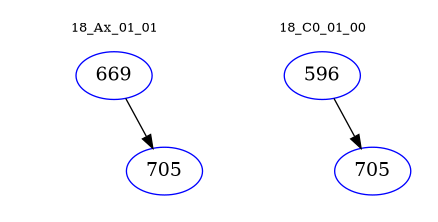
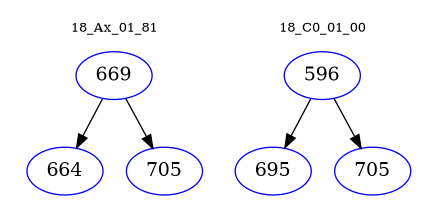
  digraph {
    node [color=blue]
    edge [color=black]
    n1 [label=669]
+   n2 [label=664]
    n3 [label=705]
    n4 [label=596]
+   n5 [label=695]
    n6 [label=705]
    subgraph cluster_1 {
      color=white
      fontsize=10
-     label="18_Ax_01_01"
+     label="18_Ax_01_81"
      n1
+     n2
      n3
    }
    subgraph cluster_2 {
      color=white
      fontsize=10
      label="18_C0_01_00"
      n4
+     n5
      n6
    }
+   n1 -> n2
    n1 -> n3
+   n4 -> n5
    n4 -> n6
  }
